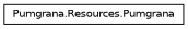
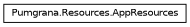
  digraph {
    rankdir=LR
-   n1 [color=black fillcolor=white fontname=Helvetica fontsize=10 height=0.2 label="Pumgrana.Resources.Pumgrana" shape=record style=filled width=0.4]
+   n1 [color=black fillcolor=white fontname=Helvetica fontsize=10 height=0.2 label="Pumgrana.Resources.AppResources" shape=record style=filled width=0.4]
  }
